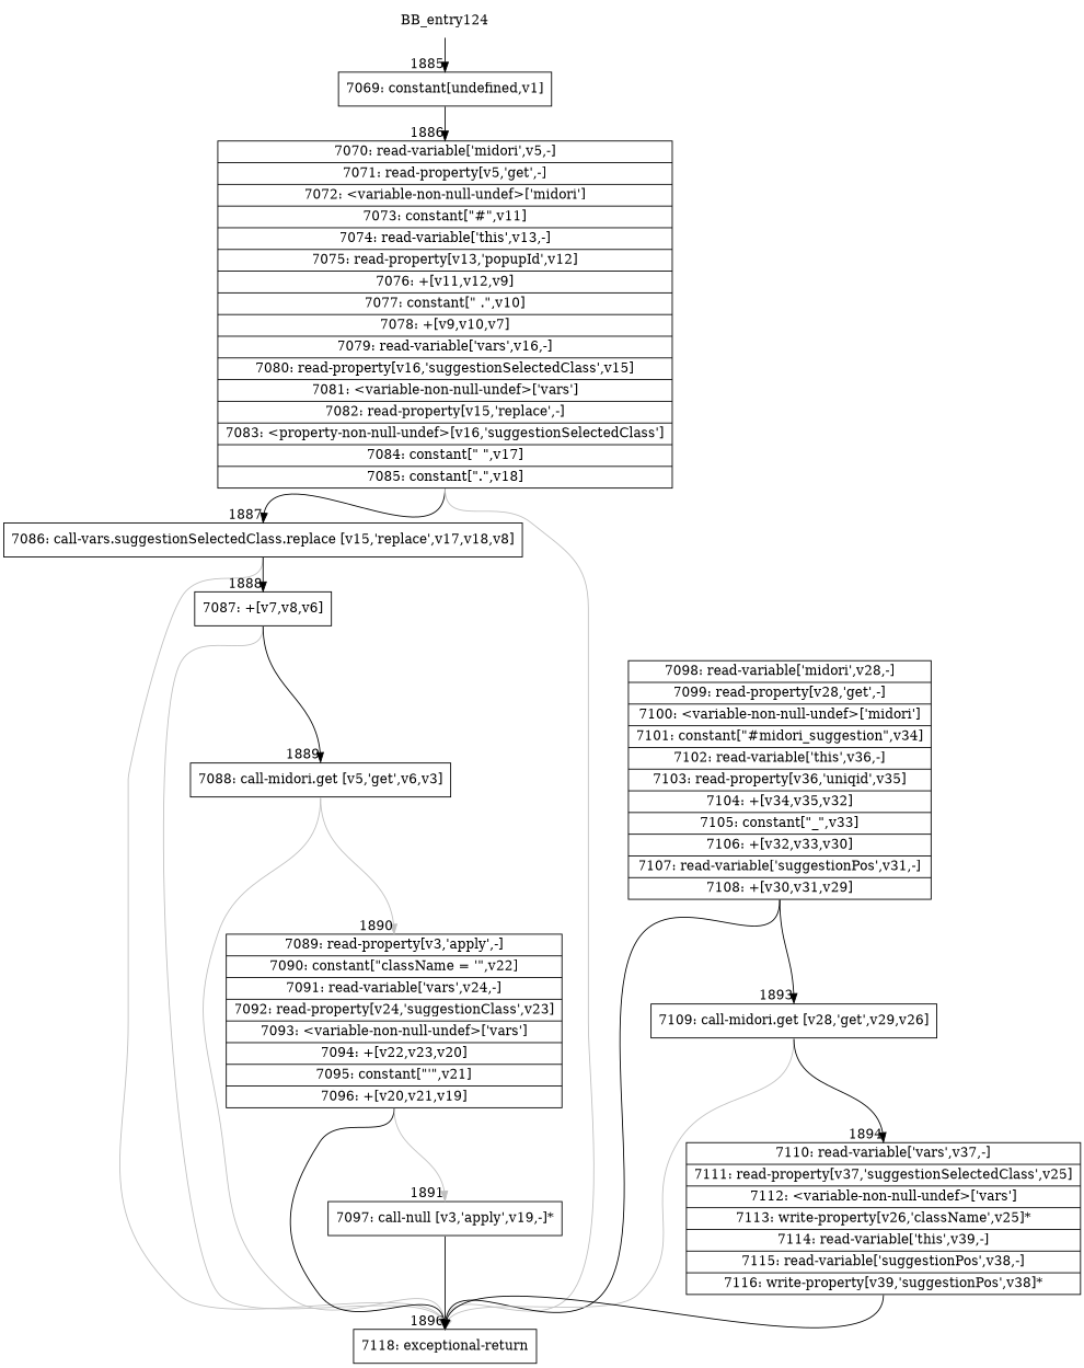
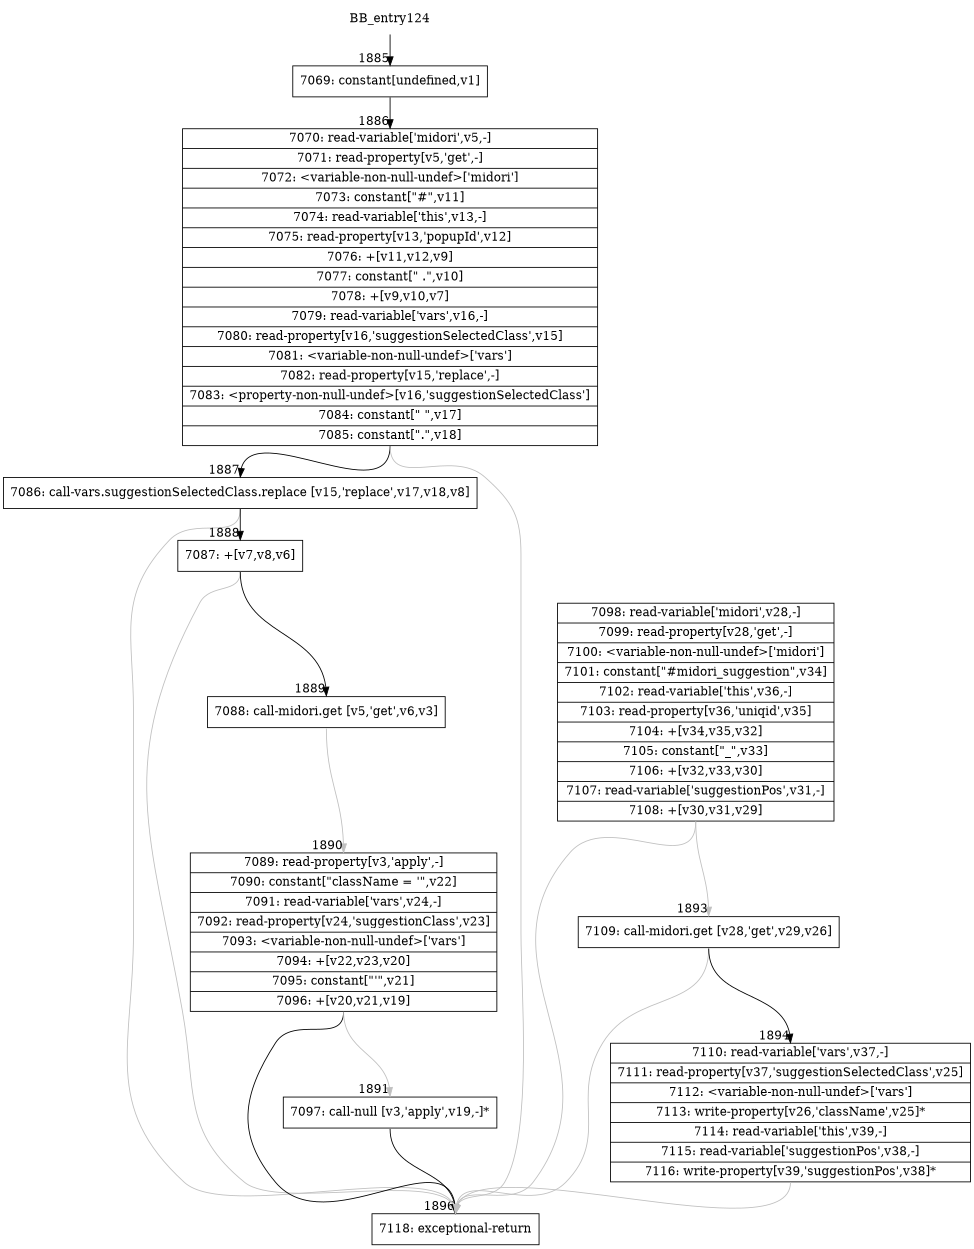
  digraph {
    rankdir=TD
    node [shape=record]
    edge [headport=n tailport=s color=gray]
    n1 [label=BB_entry124 shape=none]
    n2 [label="{7069: constant[undefined,v1]}"]
    n3 [label="{7070: read-variable['midori',v5,-]|7071: read-property[v5,'get',-]|7072: \<variable-non-null-undef\>['midori']|7073: constant[\"#\",v11]|7074: read-variable['this',v13,-]|7075: read-property[v13,'popupId',v12]|7076: +[v11,v12,v9]|7077: constant[\" .\",v10]|7078: +[v9,v10,v7]|7079: read-variable['vars',v16,-]|7080: read-property[v16,'suggestionSelectedClass',v15]|7081: \<variable-non-null-undef\>['vars']|7082: read-property[v15,'replace',-]|7083: \<property-non-null-undef\>[v16,'suggestionSelectedClass']|7084: constant[\" \",v17]|7085: constant[\".\",v18]}"]
    n4 [label="{7086: call-vars.suggestionSelectedClass.replace [v15,'replace',v17,v18,v8]}"]
    n5 [label="{7118: exceptional-return}"]
    n6 [label="{7087: +[v7,v8,v6]}"]
    n7 [label="{7088: call-midori.get [v5,'get',v6,v3]}"]
    n8 [label="{7089: read-property[v3,'apply',-]|7090: constant[\"className = '\",v22]|7091: read-variable['vars',v24,-]|7092: read-property[v24,'suggestionClass',v23]|7093: \<variable-non-null-undef\>['vars']|7094: +[v22,v23,v20]|7095: constant[\"'\",v21]|7096: +[v20,v21,v19]}"]
    n9 [label="{7097: call-null [v3,'apply',v19,-]*}"]
    n10 [label="{7098: read-variable['midori',v28,-]|7099: read-property[v28,'get',-]|7100: \<variable-non-null-undef\>['midori']|7101: constant[\"#midori_suggestion\",v34]|7102: read-variable['this',v36,-]|7103: read-property[v36,'uniqid',v35]|7104: +[v34,v35,v32]|7105: constant[\"_\",v33]|7106: +[v32,v33,v30]|7107: read-variable['suggestionPos',v31,-]|7108: +[v30,v31,v29]}"]
    n11 [label="{7109: call-midori.get [v28,'get',v29,v26]}"]
    n12 [label="{7110: read-variable['vars',v37,-]|7111: read-property[v37,'suggestionSelectedClass',v25]|7112: \<variable-non-null-undef\>['vars']|7113: write-property[v26,'className',v25]*|7114: read-variable['this',v39,-]|7115: read-variable['suggestionPos',v38,-]|7116: write-property[v39,'suggestionPos',v38]*}"]
    n1 -> n2 [headlabel="    1885" color=""]
    n2 -> n3 [headlabel="      1886" color=""]
    n3 -> n4 [headlabel="      1887" color=""]
    n3 -> n5 [headlabel="      1896"]
    n4 -> n5
    n4 -> n6 [headlabel="      1888" color=""]
    n6 -> n5
    n6 -> n7 [headlabel="      1889" color=""]
-   n7 -> n5
    n7 -> n8 [headlabel="      1890"]
    n8 -> n5 [color=black]
    n8 -> n9 [headlabel="      1891"]
    n9 -> n5 [color=black]
-   n10 -> n5 [color=black]
-   n10 -> n11 [headlabel="      1893" color=""]
+   n10 -> n5
+   n10 -> n11 [headlabel="      1893"]
    n11 -> n5
    n11 -> n12 [headlabel="      1894" color=""]
-   n12 -> n5 [color=black]
+   n12 -> n5
  }
